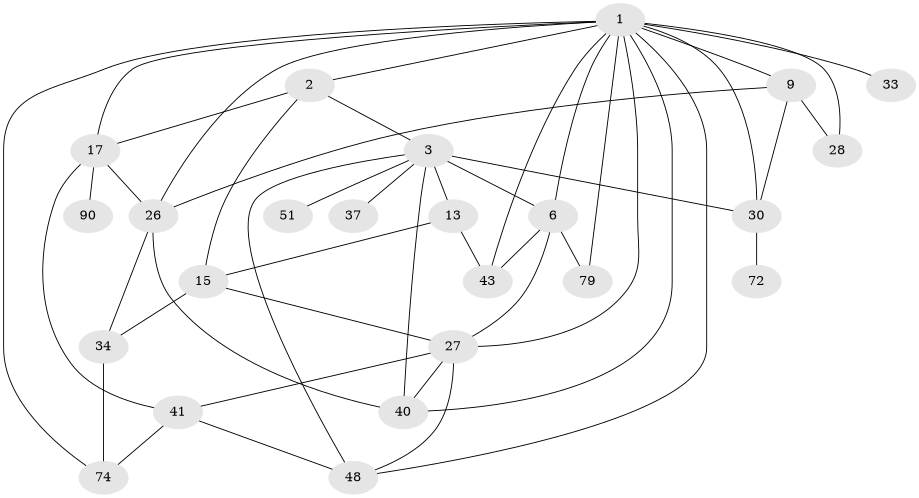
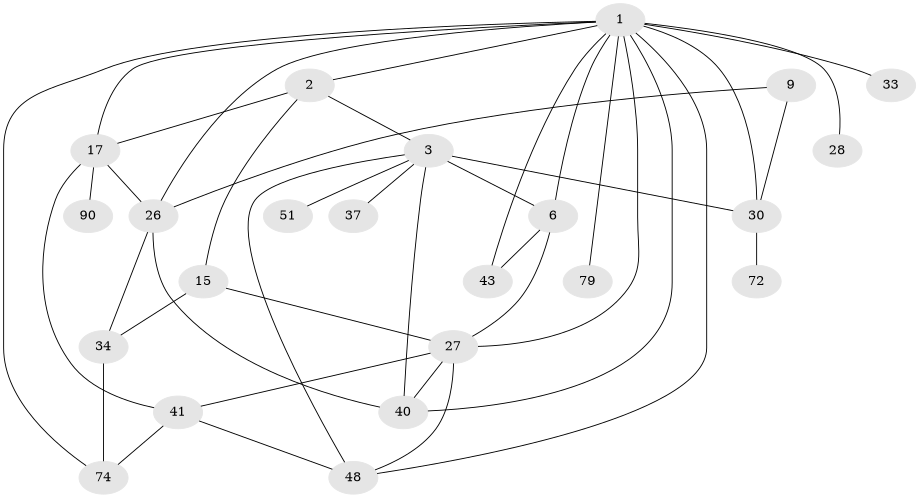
  graph {
    node [color=gray90 style=filled]
    1 [super="+4"]
    2
    6 [super="+7+29+18"]
    9 [super="+11+73"]
    17 [super="+24+20"]
    n6 [label=79 super="+49+21"]
    26 [super="+31+69+52"]
    27 [super="+32+45"]
    28
    30 [super="+53+50+38"]
    33
    40
    43 [super="+78+68"]
    48 [super="+55"]
    74 [super="+76"]
    3 [super="+5+36+82"]
    15 [super="+46"]
-   13
    37
    51 [super="+63"]
    41 [super="+65"]
    n22 [label=90]
    34 [super="+64"]
    72
    1 -- 2
    1 -- 6
-   1 -- 9
    1 -- 17
    1 -- n6
    1 -- 26
    1 -- 27
    1 -- 28
    1 -- 30
    1 -- 33
    1 -- 40
    1 -- 43
    1 -- 48
    1 -- 74
    2 -- 17
    2 -- 3
    2 -- 15
-   6 -- n6
    6 -- 27
    6 -- 43
    9 -- 26
-   9 -- 28
    9 -- 30
    17 -- 26
    17 -- 41
    17 -- n22
    26 -- 40
    26 -- 34
    27 -- 40
    27 -- 48
    27 -- 41
    30 -- 72
    3 -- 6
    3 -- 30 [weight=3]
    3 -- 40
    3 -- 48
-   3 -- 13
    3 -- 37
    3 -- 51
    15 -- 27
    15 -- 34
-   13 -- 43
-   13 -- 15
    41 -- 48
    41 -- 74
    34 -- 74
  }
